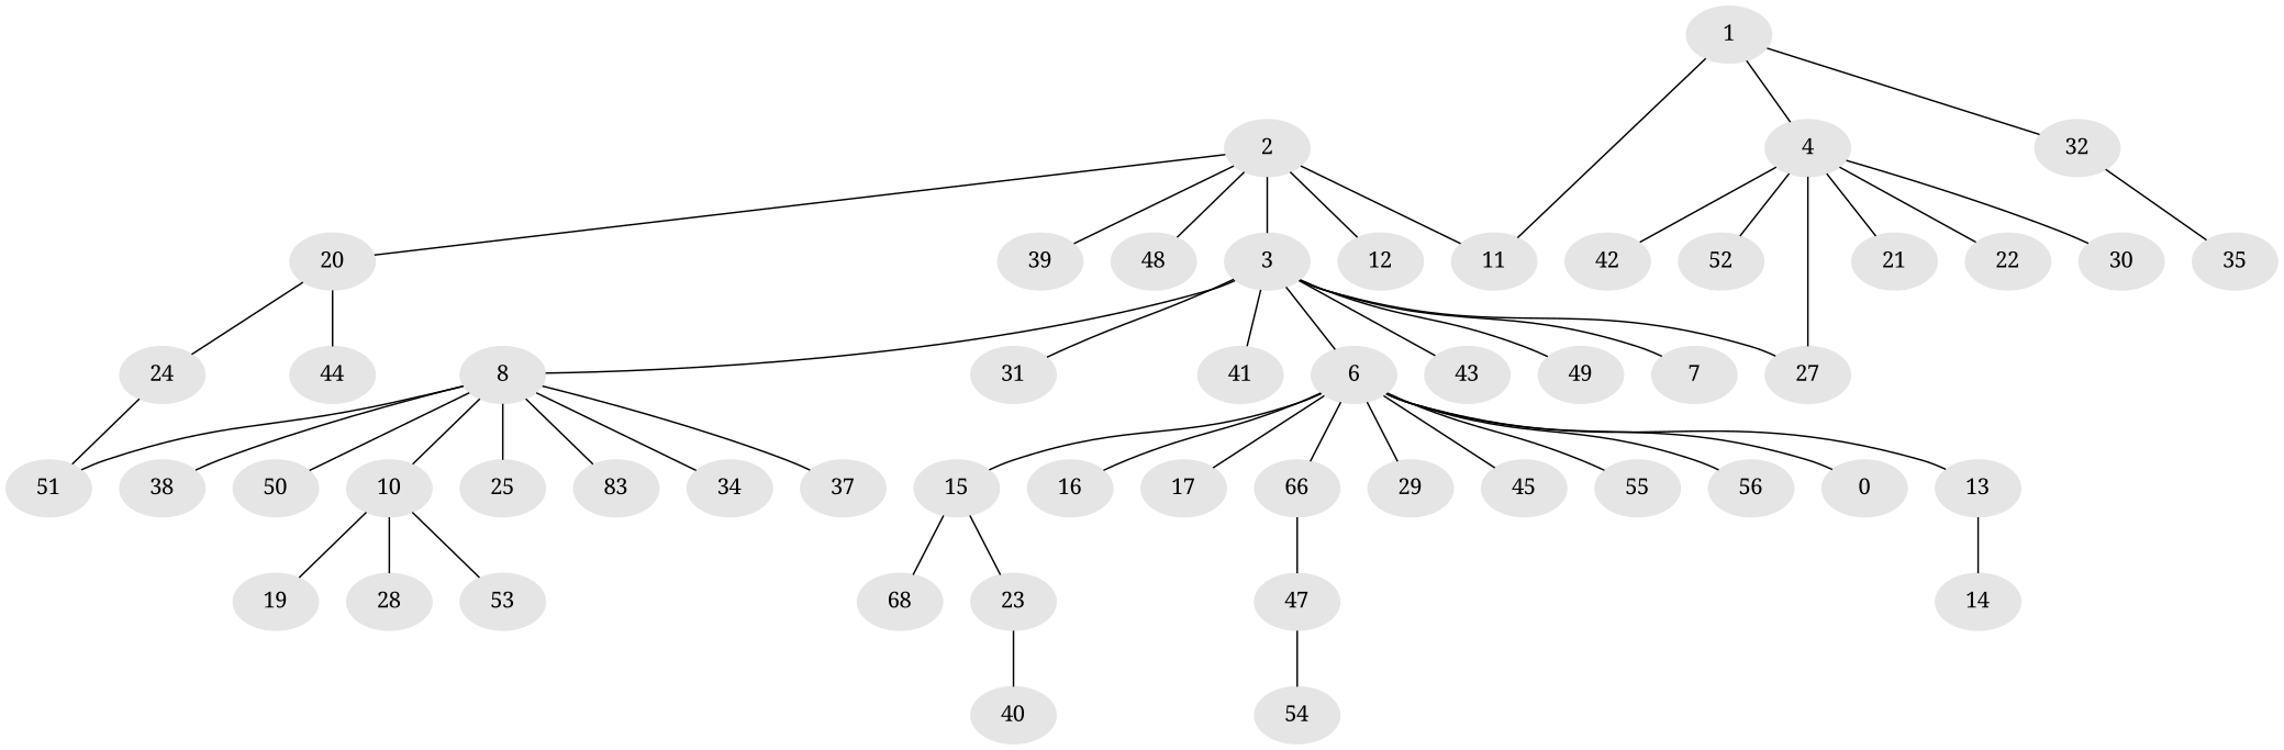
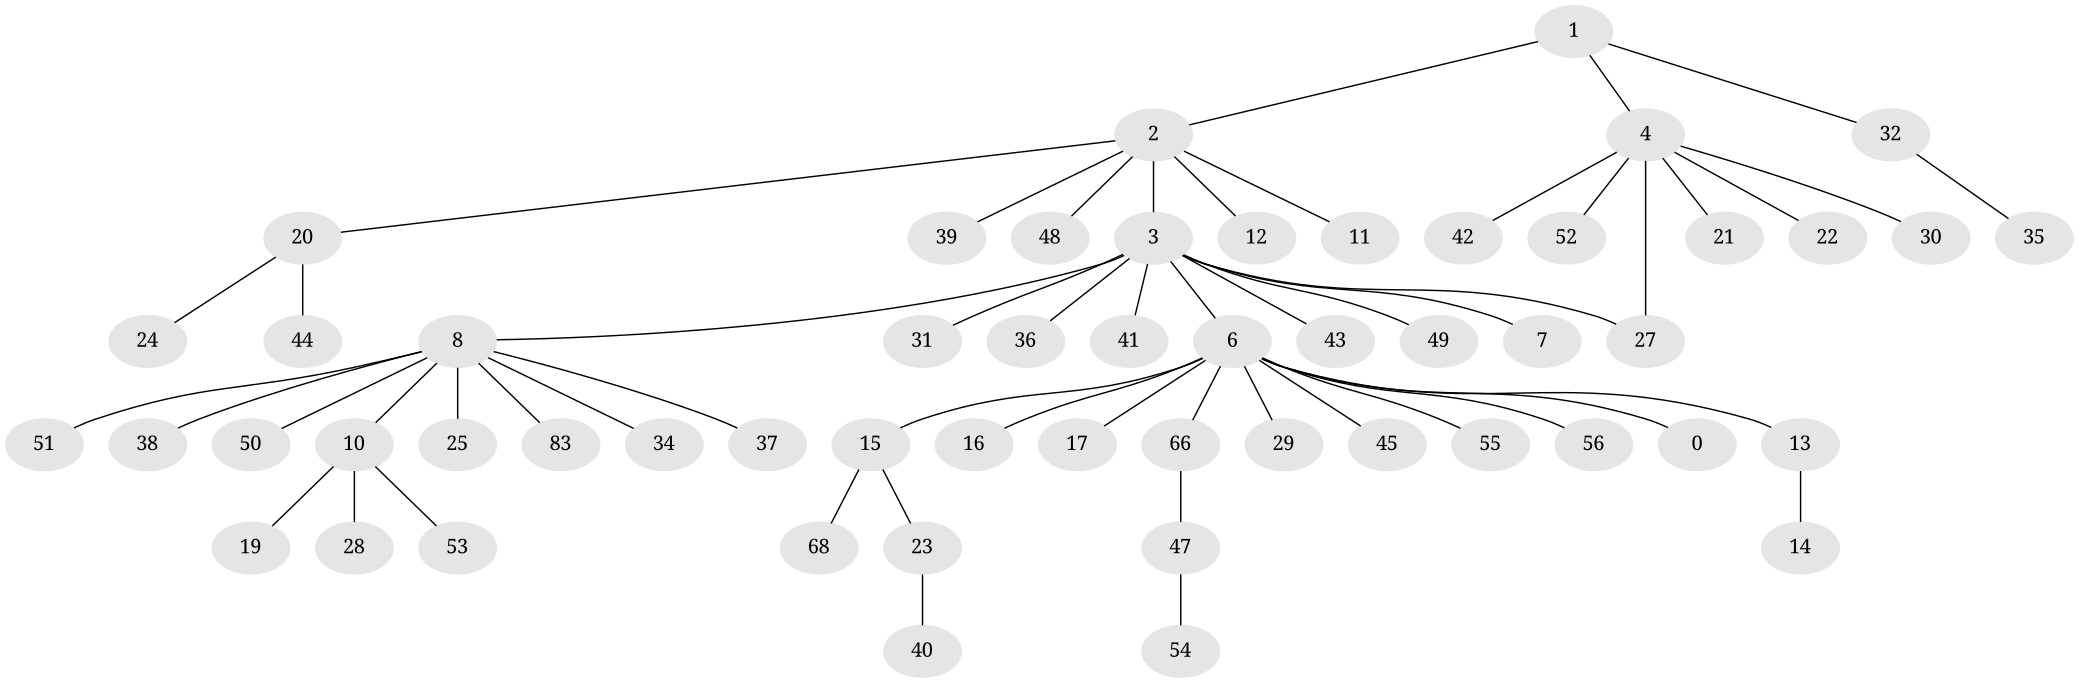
  graph {
    fontname="Noto Serif"
    node [color=gray90 fontname="Noto Serif" style=filled]
    edge [fontname="Noto Serif"]
    1
    2
    4
    32
    3
    11
    12
    20
    39
    48
    27
    21
    22
    30
    42
    52
    35
    6
    7
    8
    31
+   36
    41
    43
    49
    24
    44
    n28 [label=0]
    13
    15
    16
    17
    n33 [label=66]
    29
    45
    55
    56
    10
    25
    n40 [label=83]
    34
    37
    38
    50
    51
    14
    n47 [label=68]
    23
    47
    19
    28
    53
    40
    54
-   1 -- 11
+   1 -- 2
    1 -- 4
    1 -- 32
    2 -- 3
    2 -- 11
    2 -- 12
    2 -- 20
    2 -- 39
    2 -- 48
    4 -- 27
    4 -- 21
    4 -- 22
    4 -- 30
    4 -- 42
    4 -- 52
    32 -- 35
    3 -- 27
    3 -- 6
    3 -- 7
    3 -- 8
    3 -- 31
+   3 -- 36
    3 -- 41
    3 -- 43
    3 -- 49
    20 -- 24
    20 -- 44
    6 -- n28
    6 -- 13
    6 -- 15
    6 -- 16
    6 -- 17
    6 -- n33
    6 -- 29
    6 -- 45
    6 -- 55
    6 -- 56
    8 -- 10
    8 -- 25
    8 -- n40
    8 -- 34
    8 -- 37
    8 -- 38
    8 -- 50
    8 -- 51
-   24 -- 51
    13 -- 14
    15 -- n47
    15 -- 23
    n33 -- 47
    10 -- 19
    10 -- 28
    10 -- 53
    23 -- 40
    47 -- 54
  }
